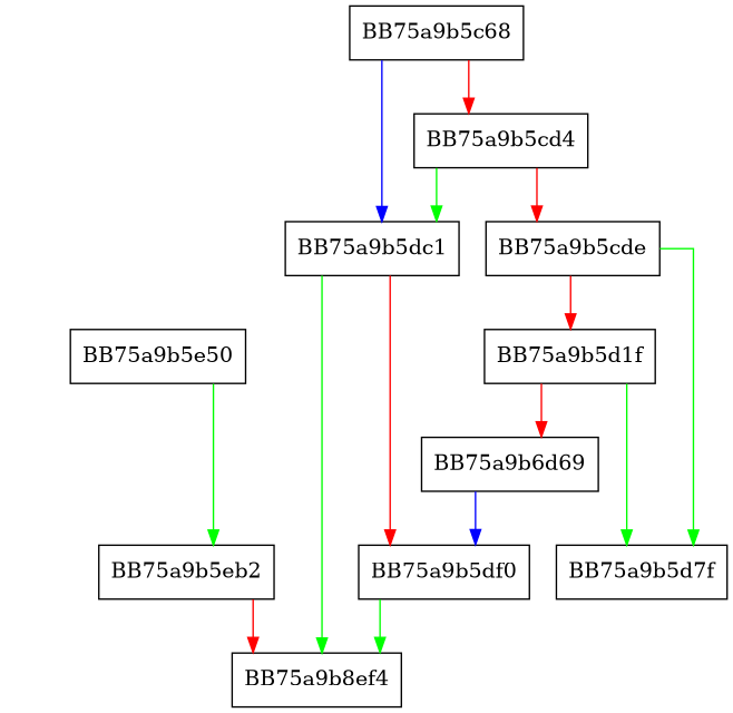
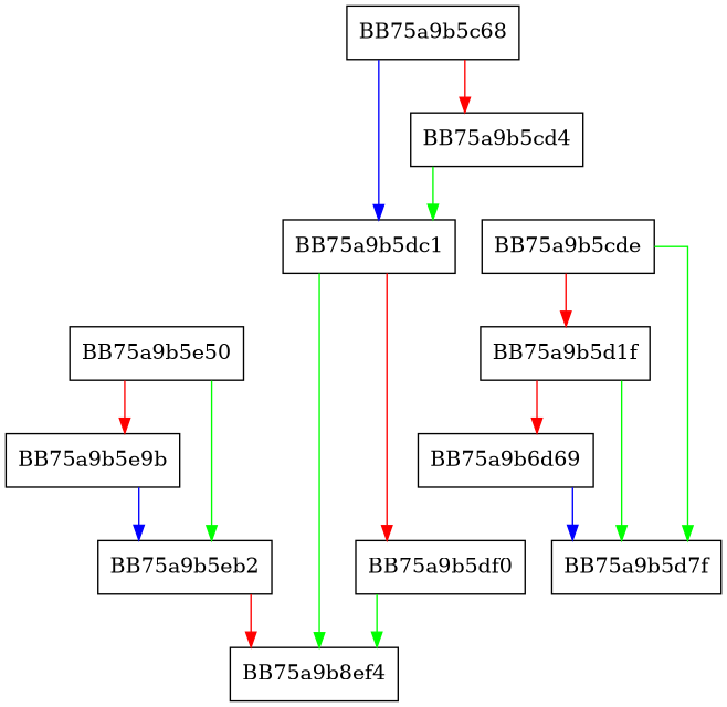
  digraph {
    splines=ortho
    node [shape=box]
    edge [color=red]
    BB75a9b5c68
    BB75a9b5dc1
    BB75a9b5cd4
    n4 [label=BB75a9b8ef4]
    BB75a9b5df0
    BB75a9b5cde
    BB75a9b5d7f
    BB75a9b5d1f
    n9 [label=BB75a9b6d69]
    BB75a9b5eb2
    BB75a9b5e50
+   BB75a9b5e9b
    BB75a9b5c68 -> BB75a9b5dc1 [color=blue]
    BB75a9b5c68 -> BB75a9b5cd4
    BB75a9b5dc1 -> n4 [color=green]
    BB75a9b5dc1 -> BB75a9b5df0
    BB75a9b5cd4 -> BB75a9b5dc1 [color=green]
-   BB75a9b5cd4 -> BB75a9b5cde
    BB75a9b5df0 -> n4 [color=green]
    BB75a9b5cde -> BB75a9b5d7f [color=green]
    BB75a9b5cde -> BB75a9b5d1f
    BB75a9b5d1f -> BB75a9b5d7f [color=green]
    BB75a9b5d1f -> n9
-   n9 -> BB75a9b5df0 [color=blue]
+   n9 -> BB75a9b5d7f [color=blue]
    BB75a9b5eb2 -> n4
    BB75a9b5e50 -> BB75a9b5eb2 [color=green]
+   BB75a9b5e50 -> BB75a9b5e9b
+   BB75a9b5e9b -> BB75a9b5eb2 [color=blue]
  }
